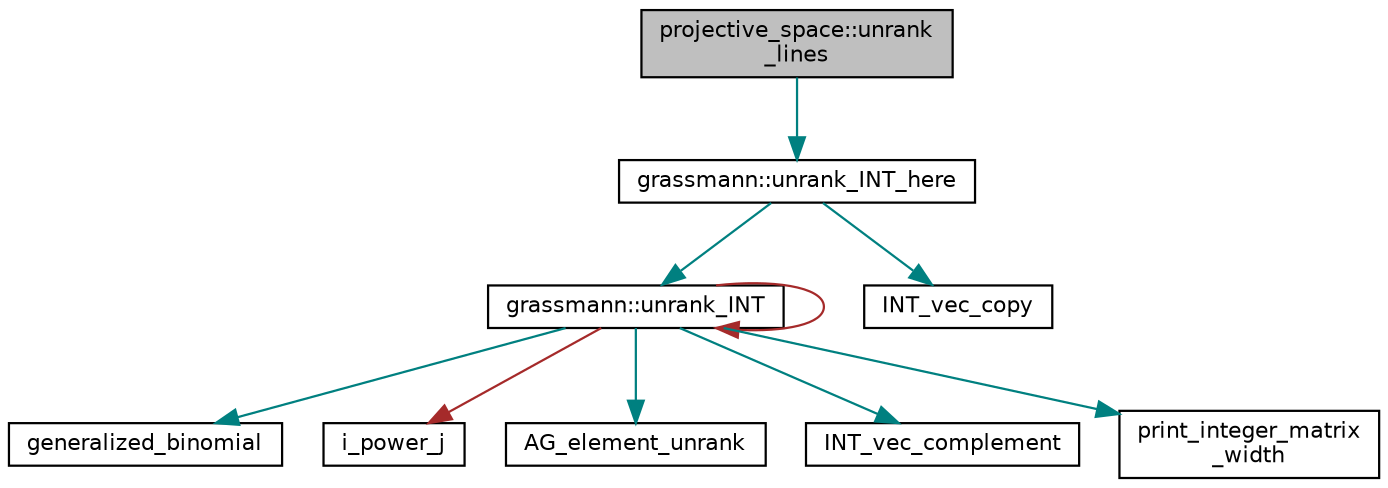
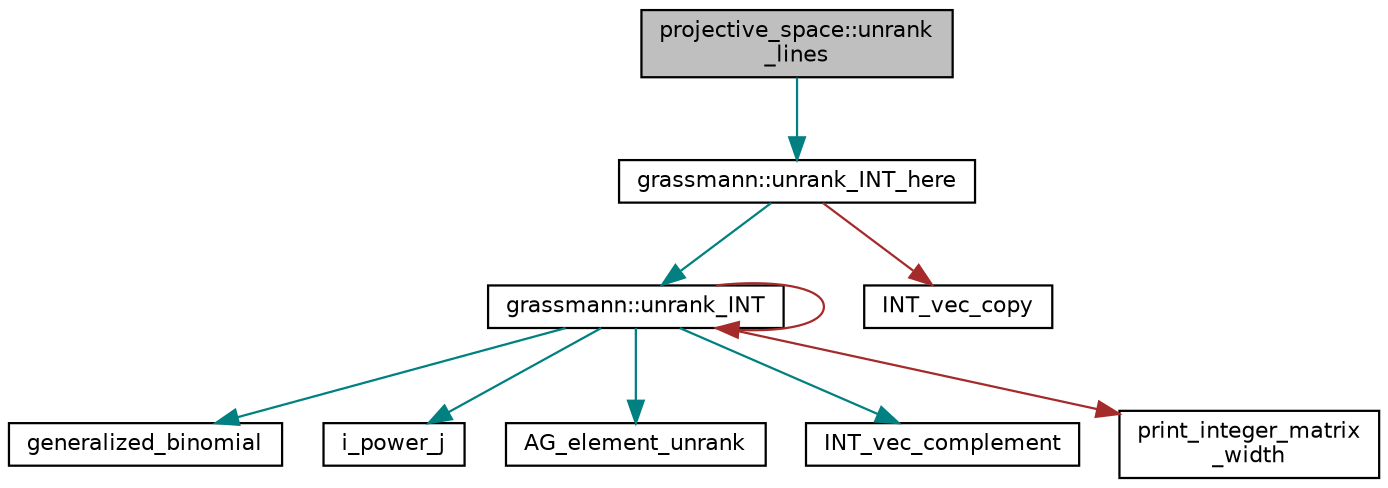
  digraph {
    rankdir=TB
    node [color=black fillcolor=white fontname=Helvetica fontsize=10 shape=record style=filled]
    edge [color=teal fontname=Helvetica fontsize=10 labelfontname=Helvetica labelfontsize=10 style=solid]
    n1 [fillcolor=grey75 fontcolor=black height=0.2 label="projective_space::unrank\l_lines" width=0.4]
    n2 [height=0.2 label="grassmann::unrank_INT_here" width=0.4]
    n3 [height=0.2 label="grassmann::unrank_INT" width=0.4]
    n4 [height=0.2 label=INT_vec_copy width=0.4]
    n5 [height=0.2 label=generalized_binomial width=0.4]
    n6 [height=0.2 label=i_power_j width=0.4]
    n7 [height=0.2 label=AG_element_unrank width=0.4]
    n8 [height=0.2 label=INT_vec_complement width=0.4]
    n9 [height=0.2 label="print_integer_matrix\l_width" width=0.4]
    n1 -> n2
    n2 -> n3
-   n2 -> n4
+   n2 -> n4 [color=brown]
    n3 -> n3 [color=brown]
    n3 -> n5
-   n3 -> n6 [color=brown]
+   n3 -> n6
    n3 -> n7
    n3 -> n8
-   n3 -> n9
+   n3 -> n9 [color=brown]
  }
